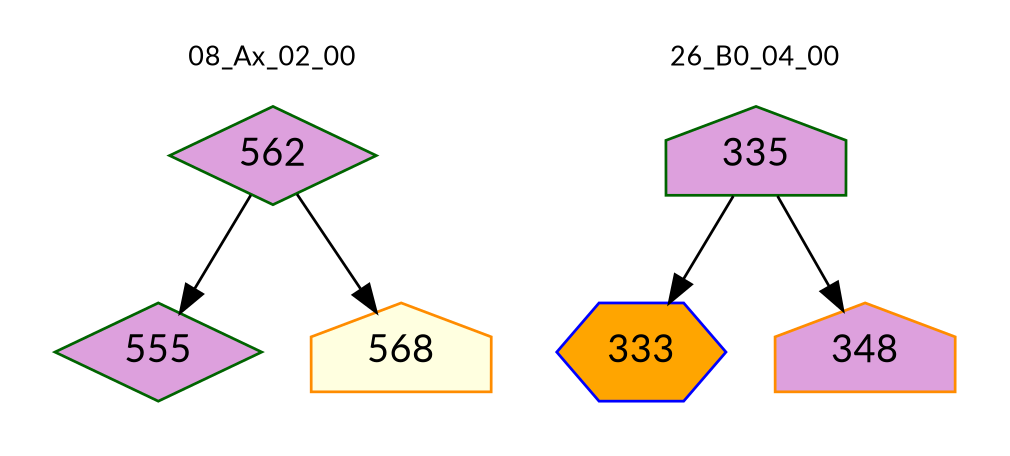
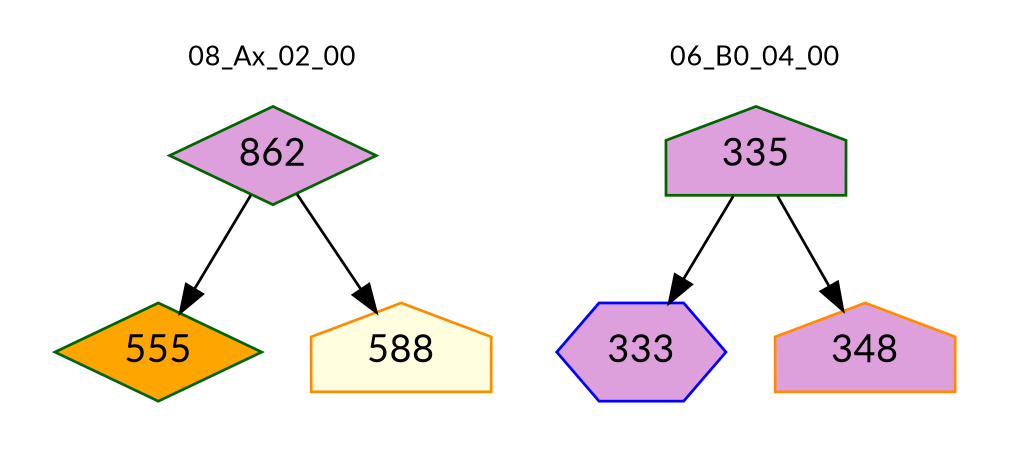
  digraph {
    fontname=Lato
    node [color=darkgreen fillcolor=plum fontname=Lato shape=house style=filled]
    edge [arrowhead=normal color=black fontname=Lato]
-   n1 [label=562 shape=diamond]
-   n2 [label=555 shape=diamond]
-   n3 [color=darkorange fillcolor=lightyellow label=568]
+   n1 [label=862 shape=diamond]
+   n2 [fillcolor=orange label=555 shape=diamond]
+   n3 [color=darkorange fillcolor=lightyellow label=588]
    n4 [label=335]
-   n5 [color=blue fillcolor=orange label=333 shape=hexagon]
+   n5 [color=blue label=333 shape=hexagon]
    n6 [color=darkorange label=348]
    subgraph cluster_1 {
      color=white
      fontsize=10
      label="08_Ax_02_00"
      n1
      n2
      n3
    }
    subgraph cluster_2 {
      color=white
      fontsize=10
-     label="26_B0_04_00"
+     label="06_B0_04_00"
      n4
      n5
      n6
    }
    n1 -> n2
    n1 -> n3
    n4 -> n5
    n4 -> n6
  }
